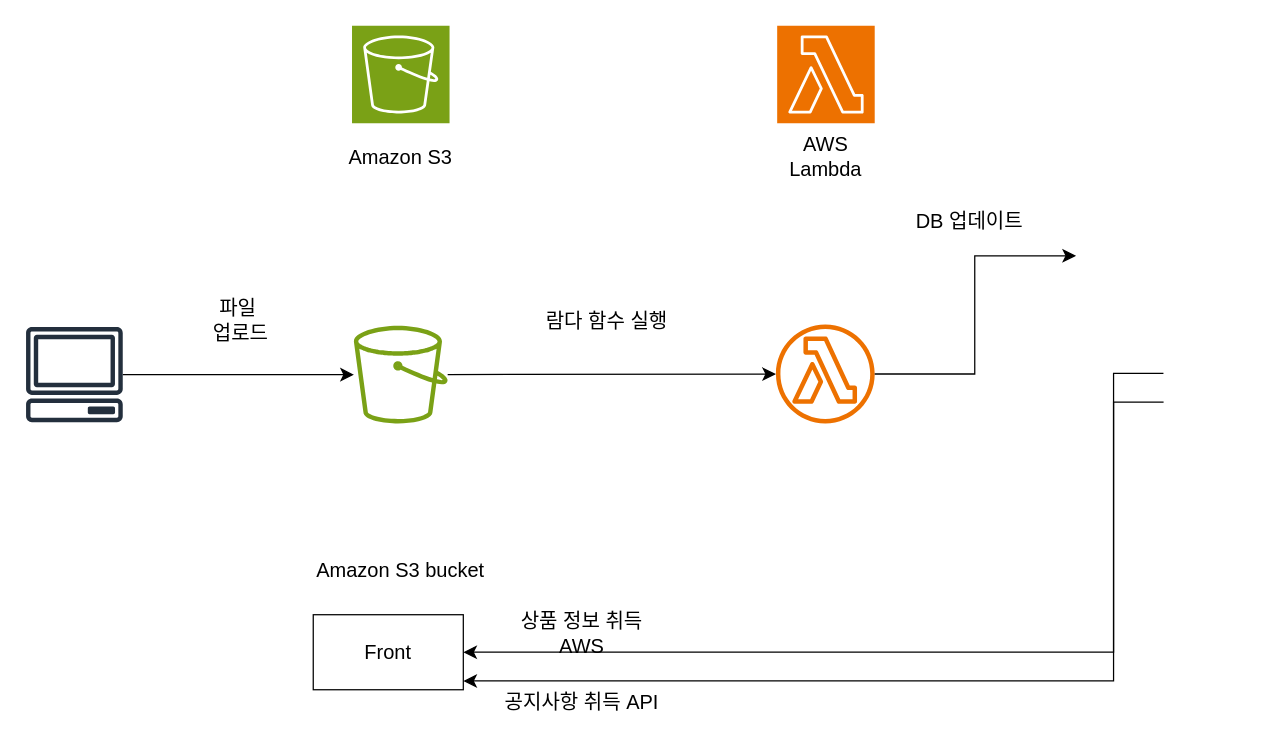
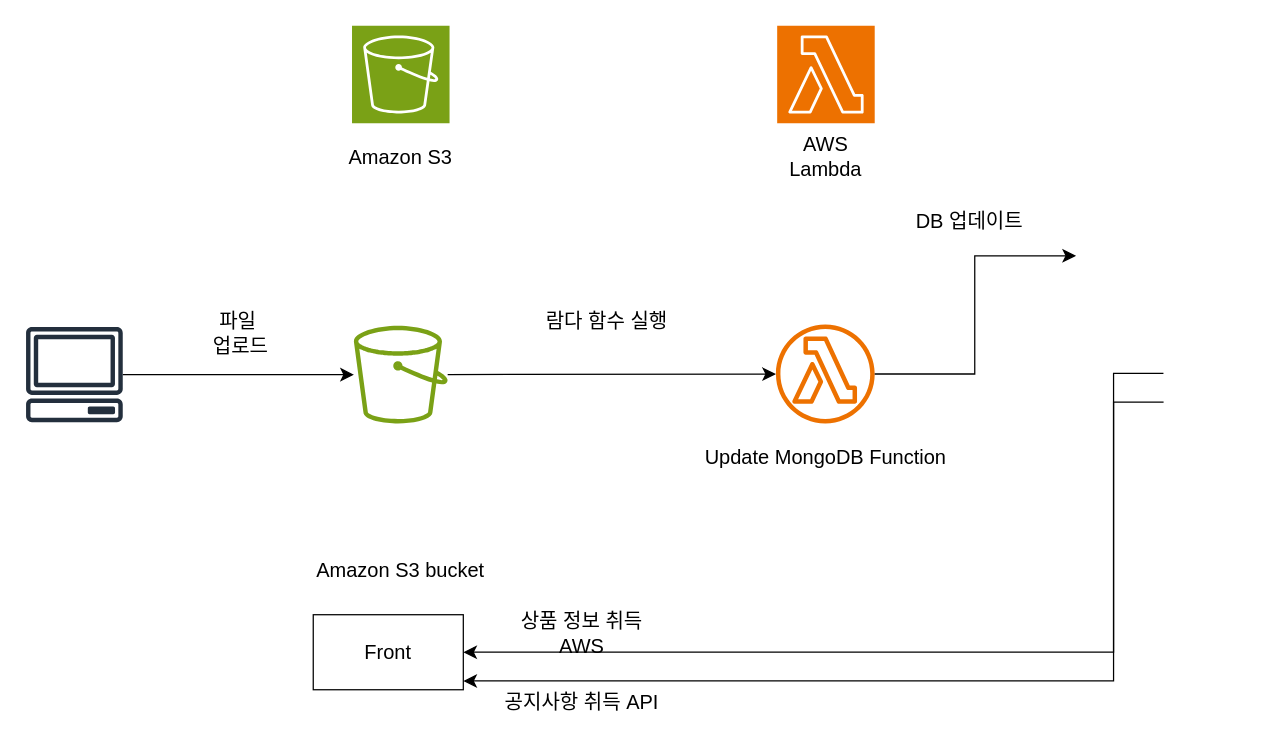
  <mxCell id="0" />
  <mxCell id="1" parent="0" />
  <mxCell id="2" value="" style="sketch=0;points=[[0,0,0],[0.25,0,0],[0.5,0,0],[0.75,0,0],[1,0,0],[0,1,0],[0.25,1,0],[0.5,1,0],[0.75,1,0],[1,1,0],[0,0.25,0],[0,0.5,0],[0,0.75,0],[1,0.25,0],[1,0.5,0],[1,0.75,0]];outlineConnect=0;fontColor=#232F3E;fillColor=#7AA116;strokeColor=#ffffff;dashed=0;verticalLabelPosition=bottom;verticalAlign=top;align=center;html=1;fontSize=12;fontStyle=0;aspect=fixed;shape=mxgraph.aws4.resourceIcon;resIcon=mxgraph.aws4.s3;" vertex="1" parent="1"><mxGeometry x="281" y="20" width="78" height="78" as="geometry" /></mxCell>
  <mxCell id="3" value="Amazon S3" style="text;html=1;align=center;verticalAlign=middle;whiteSpace=wrap;rounded=0;fontSize=16;" vertex="1" parent="1"><mxGeometry x="180" y="110" width="280" height="30" as="geometry" /></mxCell>
  <mxCell id="4" value="" style="sketch=0;outlineConnect=0;fontColor=#232F3E;gradientColor=none;fillColor=#7AA116;strokeColor=none;dashed=0;verticalLabelPosition=bottom;verticalAlign=top;align=center;html=1;fontSize=12;fontStyle=0;aspect=fixed;pointerEvents=1;shape=mxgraph.aws4.bucket;" vertex="1" parent="1"><mxGeometry x="282.5" y="260" width="75" height="78" as="geometry" /></mxCell>
  <mxCell id="5" value="Amazon S3 bucket" style="text;html=1;align=center;verticalAlign=middle;whiteSpace=wrap;rounded=0;fontSize=16;" vertex="1" parent="1"><mxGeometry x="200" y="440" width="240" height="30" as="geometry" /></mxCell>
  <mxCell id="6" value="" style="sketch=0;points=[[0,0,0],[0.25,0,0],[0.5,0,0],[0.75,0,0],[1,0,0],[0,1,0],[0.25,1,0],[0.5,1,0],[0.75,1,0],[1,1,0],[0,0.25,0],[0,0.5,0],[0,0.75,0],[1,0.25,0],[1,0.5,0],[1,0.75,0]];outlineConnect=0;fontColor=#232F3E;fillColor=#ED7100;strokeColor=#ffffff;dashed=0;verticalLabelPosition=bottom;verticalAlign=top;align=center;html=1;fontSize=12;fontStyle=0;aspect=fixed;shape=mxgraph.aws4.resourceIcon;resIcon=mxgraph.aws4.lambda;" vertex="1" parent="1"><mxGeometry x="621" y="20" width="78" height="78" as="geometry" /></mxCell>
  <mxCell id="7" value="AWS Lambda" style="text;html=1;align=center;verticalAlign=middle;whiteSpace=wrap;rounded=0;fontSize=16;" vertex="1" parent="1"><mxGeometry x="630" y="110" width="60" height="30" as="geometry" /></mxCell>
  <mxCell id="8" value="" style="sketch=0;outlineConnect=0;fontColor=#232F3E;gradientColor=none;fillColor=#ED7100;strokeColor=none;dashed=0;verticalLabelPosition=bottom;verticalAlign=top;align=center;html=1;fontSize=12;fontStyle=0;aspect=fixed;pointerEvents=1;shape=mxgraph.aws4.lambda_function;" vertex="1" parent="1"><mxGeometry x="620" y="259" width="79" height="79" as="geometry" /></mxCell>
+ <mxCell id="9" value="Update MongoDB Function" style="text;html=1;align=center;verticalAlign=middle;whiteSpace=wrap;rounded=0;fontSize=16;" vertex="1" parent="1"><mxGeometry x="539.5" y="350" width="240" height="30" as="geometry" /></mxCell>
  <mxCell id="10" value="" style="edgeStyle=none;curved=1;rounded=0;orthogonalLoop=1;jettySize=auto;html=1;fontSize=12;startSize=8;endSize=8;" edge="1" parent="1" source="11" target="4"><mxGeometry relative="1" as="geometry"><mxPoint x="217" y="299" as="targetPoint" /></mxGeometry></mxCell>
  <mxCell id="11" value="" style="sketch=0;outlineConnect=0;fontColor=#232F3E;gradientColor=none;fillColor=#232F3D;strokeColor=none;dashed=0;verticalLabelPosition=bottom;verticalAlign=top;align=center;html=1;fontSize=12;fontStyle=0;aspect=fixed;pointerEvents=1;shape=mxgraph.aws4.client;" vertex="1" parent="1"><mxGeometry x="20" y="261" width="78" height="76" as="geometry" /></mxCell>
- <mxCell id="12" value="파일&lt;div&gt;&amp;nbsp;업로드&lt;/div&gt;" style="text;html=1;align=center;verticalAlign=middle;whiteSpace=wrap;rounded=0;fontSize=16;" vertex="1" parent="1"><mxGeometry x="160" y="241" width="60" height="30" as="geometry" /></mxCell>
+ <mxCell id="12" value="파일&lt;div&gt;&amp;nbsp;업로드&lt;/div&gt;" style="text;html=1;align=center;verticalAlign=middle;whiteSpace=wrap;rounded=0;fontSize=16;" vertex="1" parent="1"><mxGeometry x="160" y="251" width="60" height="30" as="geometry" /></mxCell>
  <mxCell id="13" value="" style="endArrow=classic;html=1;rounded=0;fontSize=12;startSize=8;endSize=8;curved=1;" edge="1" parent="1" source="4" target="8"><mxGeometry width="50" height="50" relative="1" as="geometry"><mxPoint x="590" y="361" as="sourcePoint" /><mxPoint x="640" y="311" as="targetPoint" /></mxGeometry></mxCell>
  <mxCell id="14" value="람다 함수 실행" style="text;html=1;align=center;verticalAlign=middle;whiteSpace=wrap;rounded=0;fontSize=16;" vertex="1" parent="1"><mxGeometry x="430" y="241" width="109.5" height="30" as="geometry" /></mxCell>
  <mxCell id="15" value="" style="shape=image;verticalLabelPosition=bottom;labelBackgroundColor=default;verticalAlign=top;aspect=fixed;imageAspect=0;image=https://www.opc-router.de/wp-content/uploads/2021/03/mongodb_thumbnail.png;" vertex="1" parent="1"><mxGeometry x="860" y="110" width="139.78" height="188" as="geometry" /></mxCell>
  <mxCell id="16" value="" style="edgeStyle=elbowEdgeStyle;elbow=horizontal;endArrow=classic;html=1;curved=0;rounded=0;endSize=8;startSize=8;fontSize=12;entryX=0;entryY=0.5;entryDx=0;entryDy=0;" edge="1" parent="1" source="8" target="15"><mxGeometry width="50" height="50" relative="1" as="geometry"><mxPoint x="750" y="301" as="sourcePoint" /><mxPoint x="800" y="251" as="targetPoint" /></mxGeometry></mxCell>
  <mxCell id="17" value="DB 업데이트" style="text;html=1;align=center;verticalAlign=middle;whiteSpace=wrap;rounded=0;fontSize=16;" vertex="1" parent="1"><mxGeometry x="725" y="161" width="99.5" height="30" as="geometry" /></mxCell>
  <mxCell id="18" value="" style="rounded=0;whiteSpace=wrap;html=1;" vertex="1" parent="1"><mxGeometry x="250" y="491" width="120" height="60" as="geometry" /></mxCell>
  <mxCell id="19" value="Front" style="text;html=1;align=center;verticalAlign=middle;whiteSpace=wrap;rounded=0;fontSize=16;" vertex="1" parent="1"><mxGeometry x="280" y="506" width="60" height="30" as="geometry" /></mxCell>
  <mxCell id="20" value="" style="edgeStyle=elbowEdgeStyle;elbow=horizontal;endArrow=classic;html=1;curved=0;rounded=0;endSize=8;startSize=8;fontSize=12;entryX=1;entryY=0.5;entryDx=0;entryDy=0;exitX=0.5;exitY=1;exitDx=0;exitDy=0;" edge="1" parent="1" source="15" target="18"><mxGeometry width="50" height="50" relative="1" as="geometry"><mxPoint x="670" y="461" as="sourcePoint" /><mxPoint x="720" y="411" as="targetPoint" /><Array as="points"><mxPoint x="890" y="441" /></Array></mxGeometry></mxCell>
  <mxCell id="21" value="" style="edgeStyle=elbowEdgeStyle;elbow=horizontal;endArrow=classic;html=1;curved=0;rounded=0;endSize=8;startSize=8;fontSize=12;entryX=1;entryY=0.5;entryDx=0;entryDy=0;exitX=0.5;exitY=1;exitDx=0;exitDy=0;" edge="1" parent="1"><mxGeometry width="50" height="50" relative="1" as="geometry"><mxPoint x="930" y="321" as="sourcePoint" /><mxPoint x="370" y="544" as="targetPoint" /><Array as="points"><mxPoint x="890" y="464" /></Array></mxGeometry></mxCell>
  <mxCell id="22" value="상품 정보 취득 AWS" style="text;html=1;align=center;verticalAlign=middle;whiteSpace=wrap;rounded=0;fontSize=16;" vertex="1" parent="1"><mxGeometry x="400" y="491" width="130" height="30" as="geometry" /></mxCell>
  <mxCell id="23" value="공지사항 취득 API" style="text;html=1;align=center;verticalAlign=middle;whiteSpace=wrap;rounded=0;fontSize=16;" vertex="1" parent="1"><mxGeometry x="400" y="546" width="130" height="30" as="geometry" /></mxCell>
